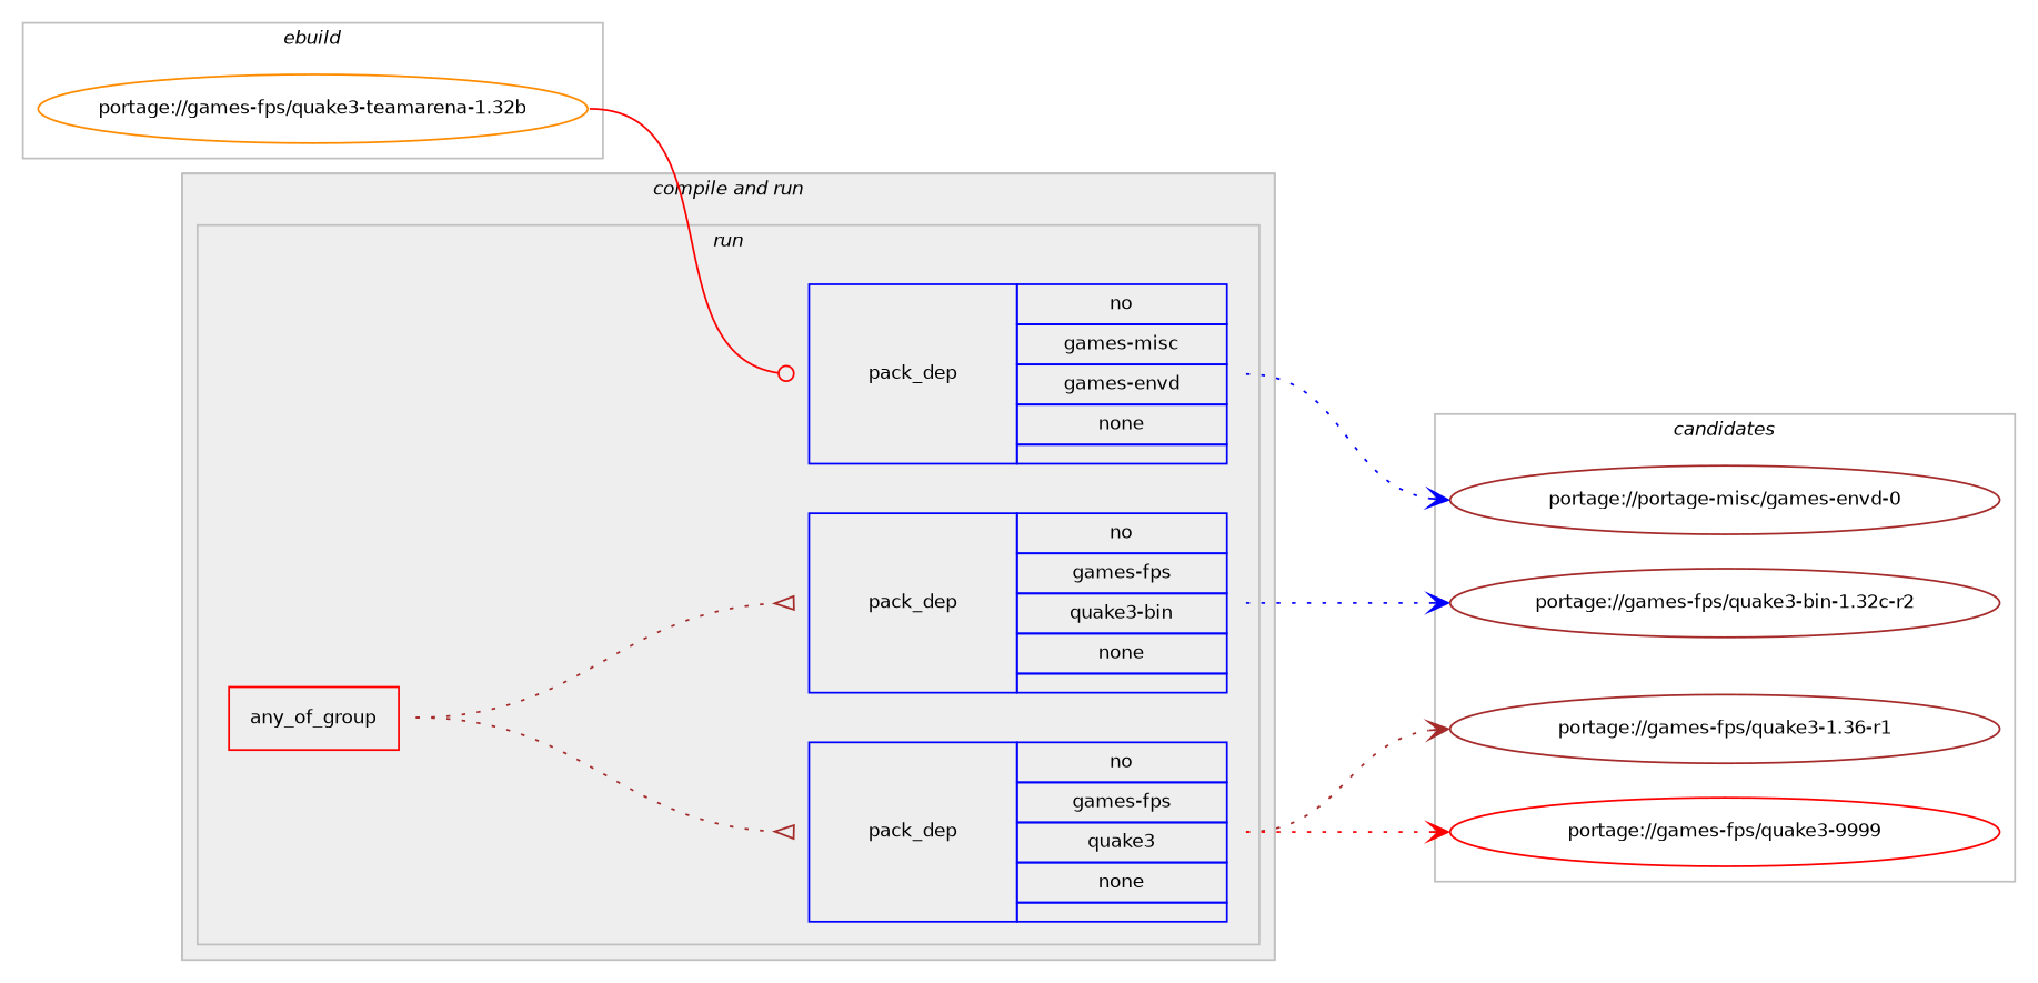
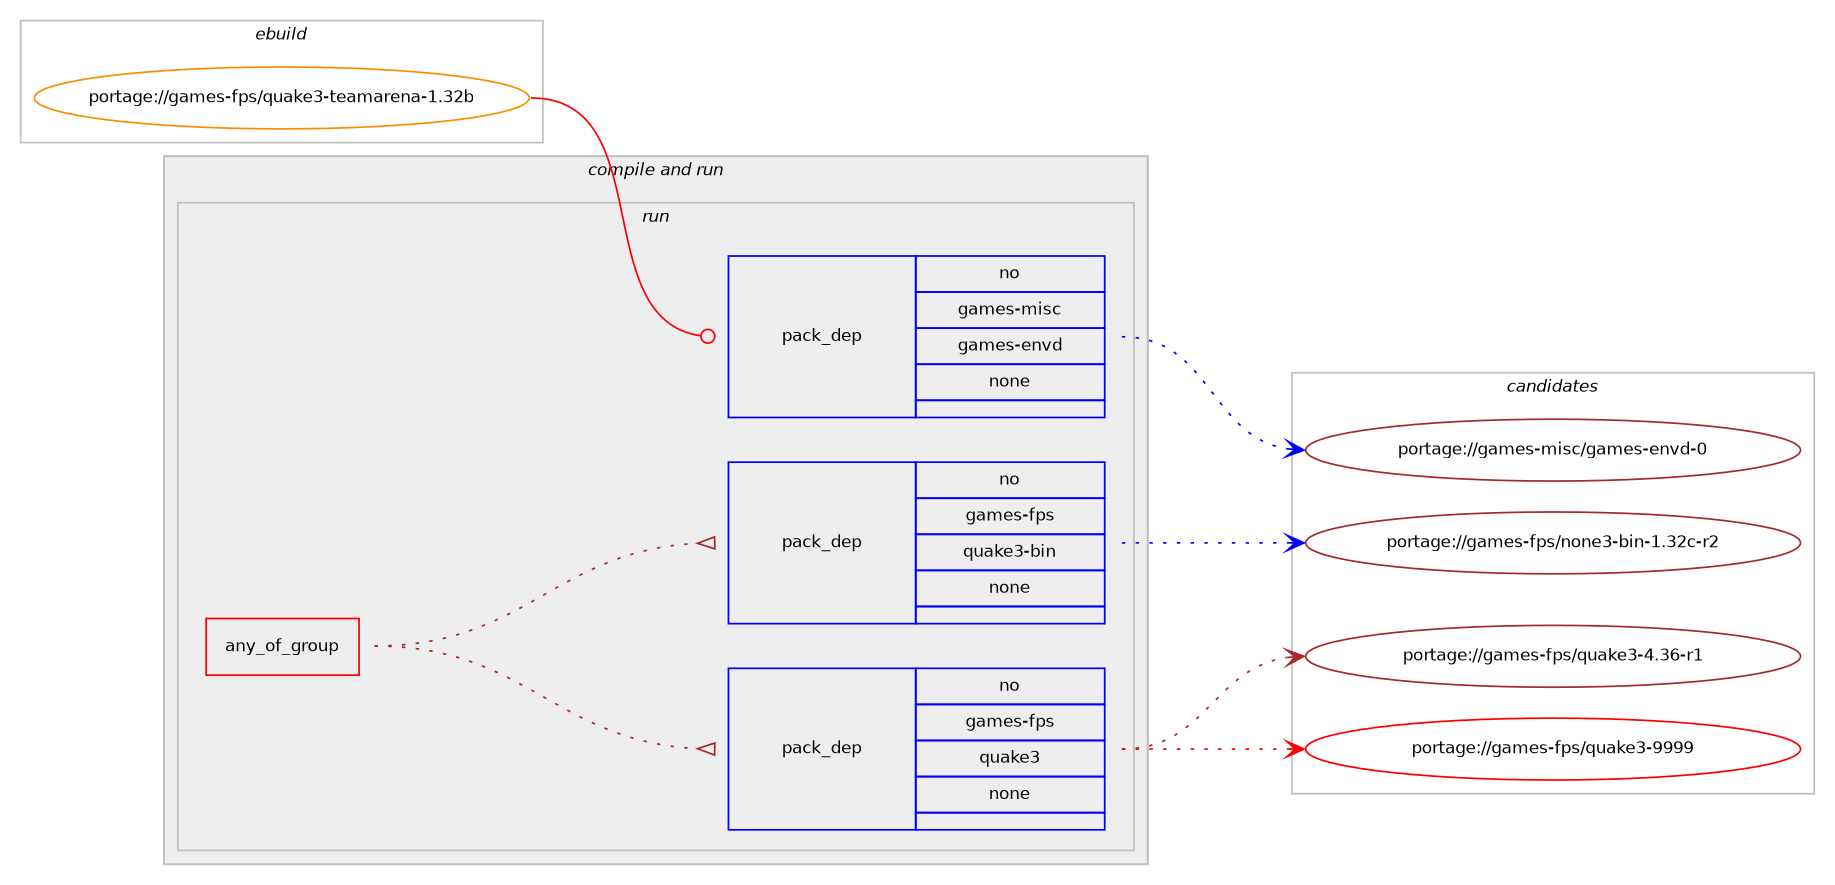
  digraph {
    compound=true
    concentrate=true
    fontname=Helvetica
    fontsize=10
    newrank=true
    rankdir=LR
    ranksep=1.5
    node [color=blue fontname=Helvetica fontsize=10]
    edge [arrowhead=vee color=brown headport=w style=dotted tailport=e weight=100]
    n1 [color=darkorange label="portage://games-fps/quake3-teamarena-1.32b" width=4]
    n2 [label=<<TABLE BORDER="0" CELLBORDER="1" CELLSPACING="0" CELLPADDING="4" WIDTH="220"><TR><TD ROWSPAN="6" CELLPADDING="30">pack_dep</TD></TR><TR><TD WIDTH="110">no</TD></TR><TR><TD>games-fps</TD></TR><TR><TD>quake3</TD></TR><TR><TD>none</TD></TR><TR><TD></TD></TR></TABLE>> shape=none]
    n3 [label=<<TABLE BORDER="0" CELLBORDER="1" CELLSPACING="0" CELLPADDING="4" WIDTH="220"><TR><TD ROWSPAN="6" CELLPADDING="30">pack_dep</TD></TR><TR><TD WIDTH="110">no</TD></TR><TR><TD>games-fps</TD></TR><TR><TD>quake3-bin</TD></TR><TR><TD>none</TD></TR><TR><TD></TD></TR></TABLE>> shape=none]
    n4 [color=red label=<<TABLE BORDER="0" CELLBORDER="1" CELLSPACING="0" CELLPADDING="4"><TR><TD CELLPADDING="10">any_of_group</TD></TR></TABLE>> shape=none]
    n5 [label=<<TABLE BORDER="0" CELLBORDER="1" CELLSPACING="0" CELLPADDING="4" WIDTH="220"><TR><TD ROWSPAN="6" CELLPADDING="30">pack_dep</TD></TR><TR><TD WIDTH="110">no</TD></TR><TR><TD>games-misc</TD></TR><TR><TD>games-envd</TD></TR><TR><TD>none</TD></TR><TR><TD></TD></TR></TABLE>> shape=none]
-   n6 [color=brown label="portage://games-fps/quake3-1.36-r1" width=4]
+   n6 [color=brown label="portage://games-fps/quake3-4.36-r1" width=4]
    n7 [color=red label="portage://games-fps/quake3-9999" width=4]
-   n8 [color=brown label="portage://games-fps/quake3-bin-1.32c-r2" width=4]
-   n9 [color=brown label="portage://portage-misc/games-envd-0" width=4]
+   n8 [color=brown label="portage://games-fps/none3-bin-1.32c-r2" width=4]
+   n9 [color=brown label="portage://games-misc/games-envd-0" width=4]
    subgraph cluster_1 {
      color=gray
      label=<<i>ebuild</i>>
      rank=same
      n1
    }
    subgraph cluster_2 {
      color=gray
      label=<<i>dependencies</i>>
      subgraph cluster_3 {
        color=gray
        fillcolor="#eeeeee"
        label=<<i>compile</i>>
        style=filled
      }
      subgraph cluster_4 {
        color=gray
        fillcolor="#eeeeee"
        label=<<i>compile and run</i>>
        style=filled
      }
      subgraph cluster_5 {
        color=gray
        fillcolor="#eeeeee"
        label=<<i>run</i>>
        style=filled
        subgraph sub_6 {
          color=gray
          fillcolor="#eeeeee"
          label=<<i>run</i>>
          style=filled
          n4
          subgraph sub_7 {
            color=gray
            fillcolor="#eeeeee"
            label=<<i>run</i>>
            style=filled
            n2
          }
          subgraph sub_8 {
            color=gray
            fillcolor="#eeeeee"
            label=<<i>run</i>>
            style=filled
            n3
          }
        }
        subgraph sub_9 {
          color=gray
          fillcolor="#eeeeee"
          label=<<i>run</i>>
          style=filled
          n5
        }
      }
    }
    subgraph cluster_10 {
      color=gray
      label=<<i>candidates</i>>
      rank=same
      subgraph sub_11 {
        color=black
        label=<<i>candidates</i>>
        nodesep=1
        rank=same
        n6
        n7
      }
      subgraph sub_12 {
        color=black
        label=<<i>candidates</i>>
        nodesep=1
        rank=same
        n8
      }
      subgraph sub_13 {
        color=black
        label=<<i>candidates</i>>
        nodesep=1
        rank=same
        n9
      }
    }
    n1 -> n5 [arrowhead=odot color=red style=solid weight=20]
    n2 -> n6
    n2 -> n7 [color=red]
    n3 -> n8 [color=blue]
    n4 -> n2 [arrowhead=oinv weight=20]
    n4 -> n3 [arrowhead=oinv weight=20]
    n5 -> n9 [color=blue]
  }
